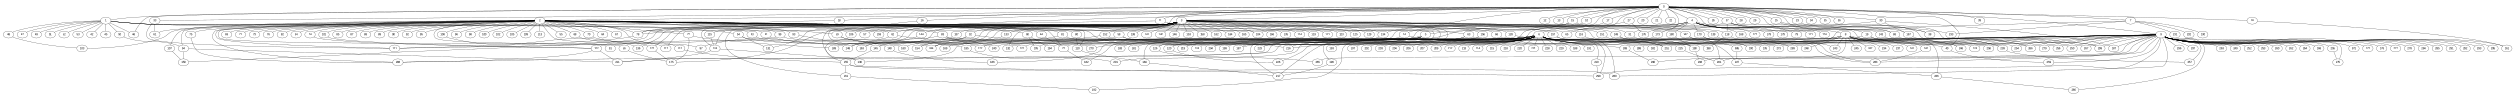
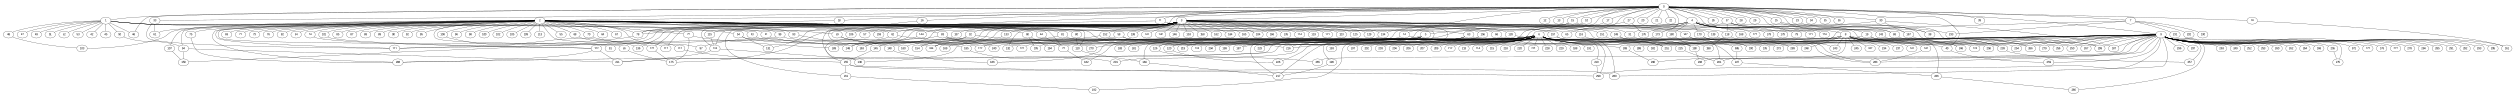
  graph {
    fontname="Liberation Sans"
    node [fontname="Liberation Sans"]
    edge [fontname="Liberation Sans"]
    0
    1
    2
    3
    4
    5
    6
    7
    8
    9
    10
    11
    12
    13
    14
    15
    16
    17
    18
    19
    20
    21
    22
    23
    24
    25
    26
    27
    28
    29
    30
    31
    32
    33
    34
    35
    36
    37
    38
    39
    40
    46
    57
    41
    42
    43
    44
    45
    47
    48
    49
    50
    51
    52
    53
    54
    55
    56
    58
    59
    60
    61
    62
    63
    64
    65
    66
    67
    68
    69
    70
    71
    72
    73
    74
    75
    76
    77
    78
    80
    81
    82
    83
    84
    85
    86
    87
    88
    89
    90
    91
    92
    93
    94
    95
    96
    97
    98
    99
    100
    101
    102
    103
    104
    105
    106
    107
    108
    109
    110
    111
    112
    113
    208
    126
    159
    224
    128
    130
    131
    132
    133
    134
    129
    136
    137
    138
    139
    140
    141
    142
    143
    144
    145
    146
    147
    148
    149
    150
    151
    152
    153
    154
    155
    156
    157
    158
    160
    161
    162
    163
    164
    165
    166
    135
    114
    115
    116
    117
    118
    119
    120
    121
    122
    123
    124
    125
    127
    79
    167
    168
    169
    170
    171
    172
    173
    174
    175
    176
    177
    178
    179
    180
    181
    182
    183
    184
    185
    186
    187
    188
    189
    190
    191
    192
    193
    194
    n198 [label=695]
    196
    197
    198
    199
    200
    201
    202
    203
    204
    205
    206
    207
    209
    210
    211
    212
    213
    214
    215
    216
    217
    218
    219
    220
    221
    222
    223
    225
    226
    227
    228
    229
    274
    298
    232
    233
    230
    231
    234
    235
    236
    237
    238
    239
    240
    241
    242
    243
    244
    245
    246
    247
    248
    256
    258
    259
    260
    261
    262
    257
    264
    265
    266
    267
    268
    269
    270
    n266 [label=971]
    272
    273
    275
    276
    277
    278
    279
    280
    281
    282
    283
    284
    285
    286
    287
    288
    289
    290
    291
    292
    293
    294
    295
    296
    297
    263
    299
    249
    250
    251
    252
    253
    254
    255
    0 -- 1
    0 -- 2
    0 -- 3
    0 -- 4
    0 -- 5
    0 -- 6
    0 -- 7
    0 -- 8
    0 -- 9
    0 -- 10
    0 -- 11
    0 -- 12
    0 -- 13
    0 -- 14
    0 -- 15
    0 -- 16
    0 -- 17
    0 -- 18
    0 -- 19
    0 -- 20
    0 -- 21
    0 -- 22
    0 -- 23
    0 -- 24
    0 -- 25
    0 -- 26
    0 -- 27
    0 -- 28
    0 -- 29
    0 -- 30
    0 -- 31
    0 -- 32
    0 -- 33
    0 -- 34
    0 -- 35
    0 -- 36
    0 -- 37
    0 -- 38
    0 -- 39
    0 -- 40
    0 -- 46
    0 -- 57
    1 -- 46
    1 -- 41
    1 -- 42
    1 -- 43
    1 -- 44
    1 -- 45
    1 -- 47
    1 -- 48
    1 -- 49
    1 -- 50
    1 -- 51
    1 -- 52
    1 -- 53
    1 -- 54
    2 -- 57
    2 -- 55
    2 -- 56
    2 -- 58
    2 -- 59
    2 -- 60
    2 -- 61
    2 -- 62
    2 -- 63
    2 -- 64
    2 -- 65
    2 -- 66
    2 -- 67
    2 -- 68
    2 -- 69
    2 -- 70
    2 -- 71
    2 -- 72
    2 -- 73
    2 -- 74
    2 -- 75
    2 -- 76
    2 -- 77
    2 -- 78
    2 -- 80
    2 -- 81
    2 -- 82
    2 -- 83
    2 -- 84
    2 -- 85
    2 -- 86
    2 -- 87
    2 -- 88
    2 -- 89
    2 -- 90
    2 -- 91
    2 -- 92
    2 -- 93
    2 -- 94
    2 -- 95
    2 -- 96
    2 -- 97
    2 -- 98
    2 -- 99
    2 -- 100
    2 -- 101
    2 -- 102
    2 -- 103
    2 -- 104
    2 -- 105
    2 -- 106
    2 -- 107
    2 -- 108
    2 -- 109
    2 -- 110
    2 -- 111
    2 -- 112
    2 -- 113
    2 -- 208
    2 -- 126
    2 -- 159
    2 -- 224
    3 -- 62
    3 -- 78
    3 -- 104
-   3 -- 126
+   63 -- 126
    3 -- 159
    3 -- 128
    3 -- 130
    3 -- 131
    3 -- 132
    3 -- 133
    3 -- 134
    3 -- 129
    3 -- 136
    3 -- 137
    3 -- 138
    3 -- 139
    3 -- 140
    3 -- 141
    3 -- 142
    3 -- 143
    3 -- 144
    3 -- 145
    3 -- 146
    3 -- 147
    3 -- 148
    3 -- 149
    3 -- 150
    3 -- 151
    3 -- 152
    3 -- 153
    3 -- 154
    3 -- 155
    3 -- 156
    3 -- 157
    3 -- 158
    3 -- 160
    3 -- 161
    3 -- 162
    3 -- 163
    3 -- 164
    3 -- 165
    3 -- 166
    3 -- 135
    3 -- 114
    3 -- 115
    3 -- 116
    3 -- 117
    3 -- 118
    3 -- 119
    3 -- 120
    3 -- 121
    3 -- 122
    3 -- 123
    3 -- 124
    3 -- 125
    3 -- 127
    4 -- 79
    4 -- 167
    4 -- 168
    4 -- 169
    4 -- 170
    4 -- 171
    4 -- 172
    4 -- 173
    4 -- 174
    4 -- 175
    4 -- 176
    4 -- 177
    4 -- 178
    4 -- 179
    4 -- 180
    5 -- 181
    5 -- 182
    5 -- 183
    5 -- 184
    5 -- 185
    5 -- 186
    6 -- 40
    6 -- 208
    6 -- 224
    6 -- 187
    6 -- 188
    6 -- 189
    6 -- 190
    6 -- 191
    6 -- 192
    6 -- 193
    6 -- 194
    6 -- n198
    6 -- 196
    6 -- 197
    6 -- 198
    6 -- 199
    6 -- 200
    6 -- 201
    6 -- 202
    6 -- 203
    6 -- 204
    6 -- 205
    6 -- 206
    6 -- 207
    6 -- 209
    6 -- 210
    6 -- 211
    6 -- 212
    6 -- 213
    6 -- 214
    6 -- 215
    6 -- 216
    6 -- 217
    6 -- 218
    6 -- 219
    6 -- 220
    6 -- 221
    6 -- 222
    6 -- 223
    6 -- 225
    6 -- 226
    6 -- 227
    6 -- 228
    6 -- 229
    6 -- 274
    6 -- 298
    7 -- 200
    7 -- 232
    7 -- 233
    7 -- 230
    7 -- 231
    8 -- 234
    8 -- 235
    8 -- 236
    8 -- 237
    8 -- 238
    8 -- 239
    8 -- 240
    8 -- 241
    8 -- 242
    8 -- 243
    8 -- 244
    8 -- 245
    8 -- 246
    8 -- 247
    8 -- 248
    9 -- 274
    9 -- 298
    9 -- 256
    9 -- 258
    9 -- 259
    9 -- 260
    9 -- 261
    9 -- 262
    9 -- 257
    9 -- 264
    9 -- 265
    9 -- 266
    9 -- 267
    9 -- 268
    9 -- 269
    9 -- 270
    9 -- n266
    9 -- 272
    9 -- 273
    9 -- 275
    9 -- 276
    9 -- 277
    9 -- 278
    9 -- 279
    9 -- 280
    9 -- 281
    9 -- 282
    9 -- 283
    9 -- 284
    9 -- 285
    9 -- 286
    9 -- 287
    9 -- 288
    9 -- 289
    9 -- 290
    9 -- 291
    9 -- 292
    9 -- 293
    9 -- 294
    9 -- 295
    9 -- 296
    9 -- 297
    9 -- 263
    9 -- 299
    9 -- 249
    9 -- 250
    9 -- 251
    9 -- 252
    9 -- 253
    9 -- 254
    9 -- 255
    10 -- 110
    11 -- 78
    11 -- 254
    14 -- 130
    14 -- 251
    15 -- 31
    15 -- 78
    15 -- 134
    16 -- 106
    17 -- 219
    18 -- 124
    19 -- 72
    19 -- 256
    19 -- 266
    23 -- 299
    24 -- 261
    25 -- 86
    25 -- 233
    27 -- 176
    27 -- 217
    30 -- 104
    30 -- 167
    30 -- 287
    31 -- 248
    32 -- 148
    32 -- 154
    32 -- 219
    33 -- 61
    33 -- 111
    37 -- 38
    37 -- 65
    37 -- 118
    37 -- 246
    37 -- 299
    40 -- 259
    41 -- 270
    43 -- 140
    44 -- 72
    48 -- 103
    50 -- 94
    54 -- 131
    54 -- 185
    56 -- 175
    58 -- 169
    58 -- 199
    58 -- 282
    59 -- 240
    59 -- 244
    60 -- 194
    60 -- 205
    62 -- 97
    62 -- 222
    63 -- 120
    63 -- 187
    63 -- 273
    66 -- 251
    68 -- 127
    70 -- 117
    72 -- 182
    74 -- 122
    75 -- 208
    77 -- 175
    77 -- 189
    78 -- 111
    80 -- 110
    81 -- 160
    81 -- 216
    83 -- 91
    83 -- 172
    83 -- 288
    86 -- 267
    93 -- 148
    94 -- 150
    94 -- 211
    99 -- 111
    99 -- 269
    101 -- 122
    107 -- 150
    108 -- 136
    110 -- 184
    112 -- 155
    126 -- 265
    128 -- 132
    128 -- 289
    133 -- 244
    134 -- 172
    137 -- 145
    139 -- 283
    140 -- 186
    143 -- 250
    144 -- 163
    145 -- 155
    147 -- 279
    147 -- 281
    149 -- 266
    149 -- 251
    151 -- 235
    152 -- 244
    152 -- 294
    155 -- 161
    155 -- 298
    155 -- 280
    156 -- 223
    156 -- 294
    157 -- 258
    157 -- 280
    161 -- 192
    115 -- 124
    116 -- 190
    118 -- 198
    118 -- 283
    120 -- 226
    122 -- 208
    122 -- 211
    124 -- 130
    124 -- 211
    127 -- 175
    167 -- 239
    168 -- 243
    170 -- 200
    170 -- 289
    173 -- 216
    180 -- 190
    184 -- 217
    185 -- 201
    190 -- 238
    n198 -- 227
    196 -- 217
    210 -- 298
    225 -- 281
    227 -- 236
    236 -- 286
    239 -- 257
    242 -- 283
    269 -- 290
    255 -- 275
  }
